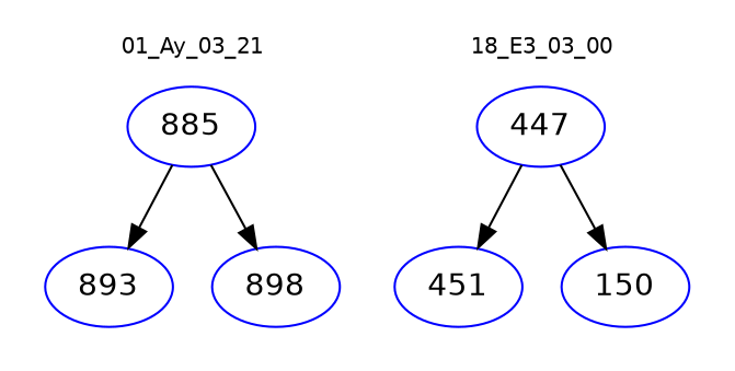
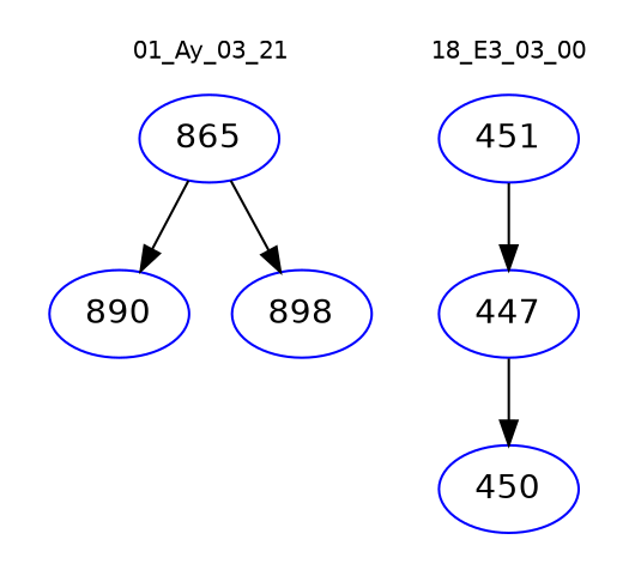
  digraph {
    fontname="DejaVu Sans"
    node [color=blue fontname="DejaVu Sans"]
    edge [color=black fontname="DejaVu Sans"]
-   n1 [label=885]
-   n2 [label=893]
+   n1 [label=865]
+   n2 [label=890]
    n3 [label=898]
    n4 [label=447]
    n5 [label=451]
-   n6 [label=150]
+   n6 [label=450]
    subgraph cluster_1 {
      color=white
      fontsize=10
      label="01_Ay_03_21"
      n1
      n2
      n3
    }
    subgraph cluster_2 {
      color=white
      fontsize=10
      label="18_E3_03_00"
      n4
      n5
      n6
    }
    n1 -> n2
    n1 -> n3
-   n4 -> n5
+   n5 -> n4
    n4 -> n6
  }
